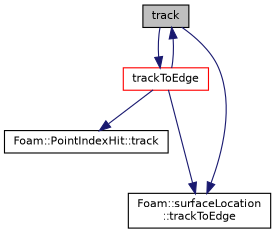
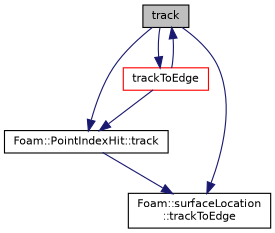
  digraph {
    rankdir=TB
    node [color=black fontname=Helvetica fontsize=10 shape=record]
    edge [color=midnightblue fontname=Helvetica fontsize=10 labelfontname=Helvetica labelfontsize=10 style=solid]
    n1 [fillcolor=grey75 fontcolor=black height=0.2 label=track style=filled width=0.4]
    n2 [height=0.2 label="Foam::PointIndexHit::track" width=0.4]
    n3 [color=red height=0.2 label=trackToEdge width=0.4]
    n4 [height=0.2 label="Foam::surfaceLocation\l::trackToEdge" width=0.4]
+   n1 -> n2
    n1 -> n3
    n1 -> n4
    n3 -> n1
    n3 -> n2
-   n3 -> n4
+   n2 -> n4
  }
